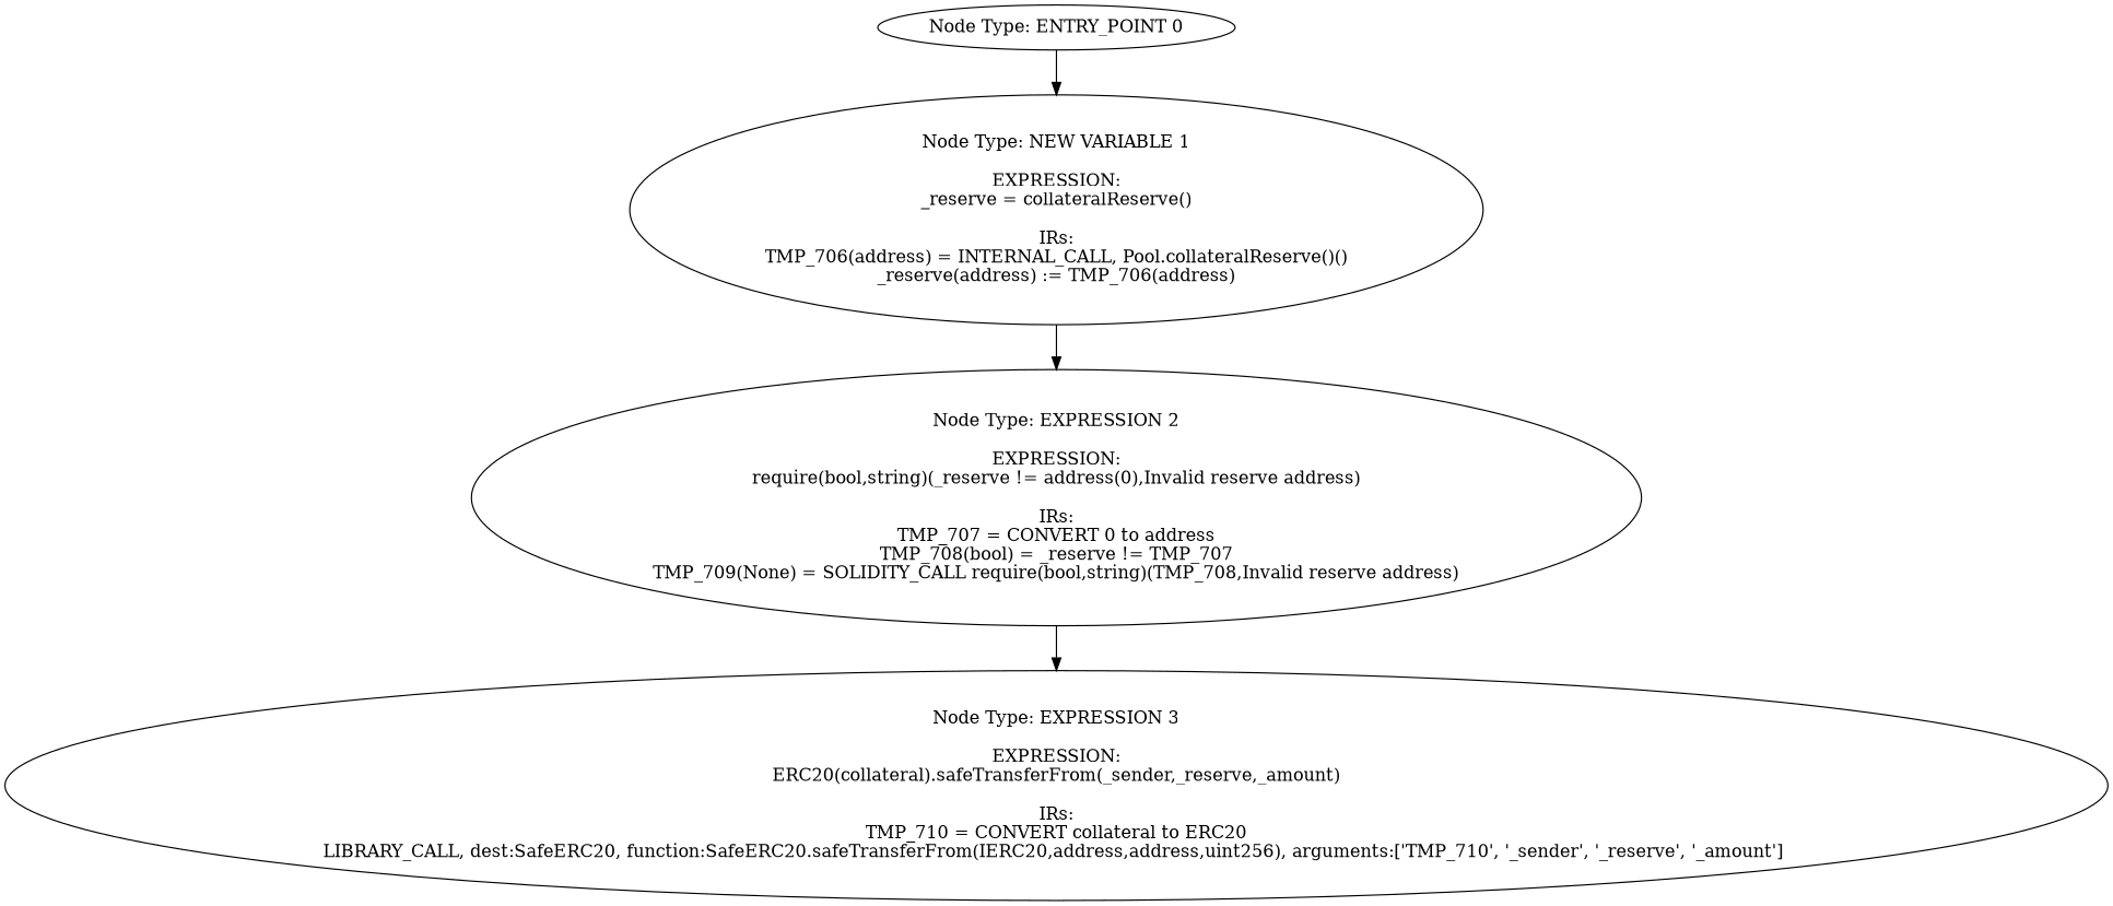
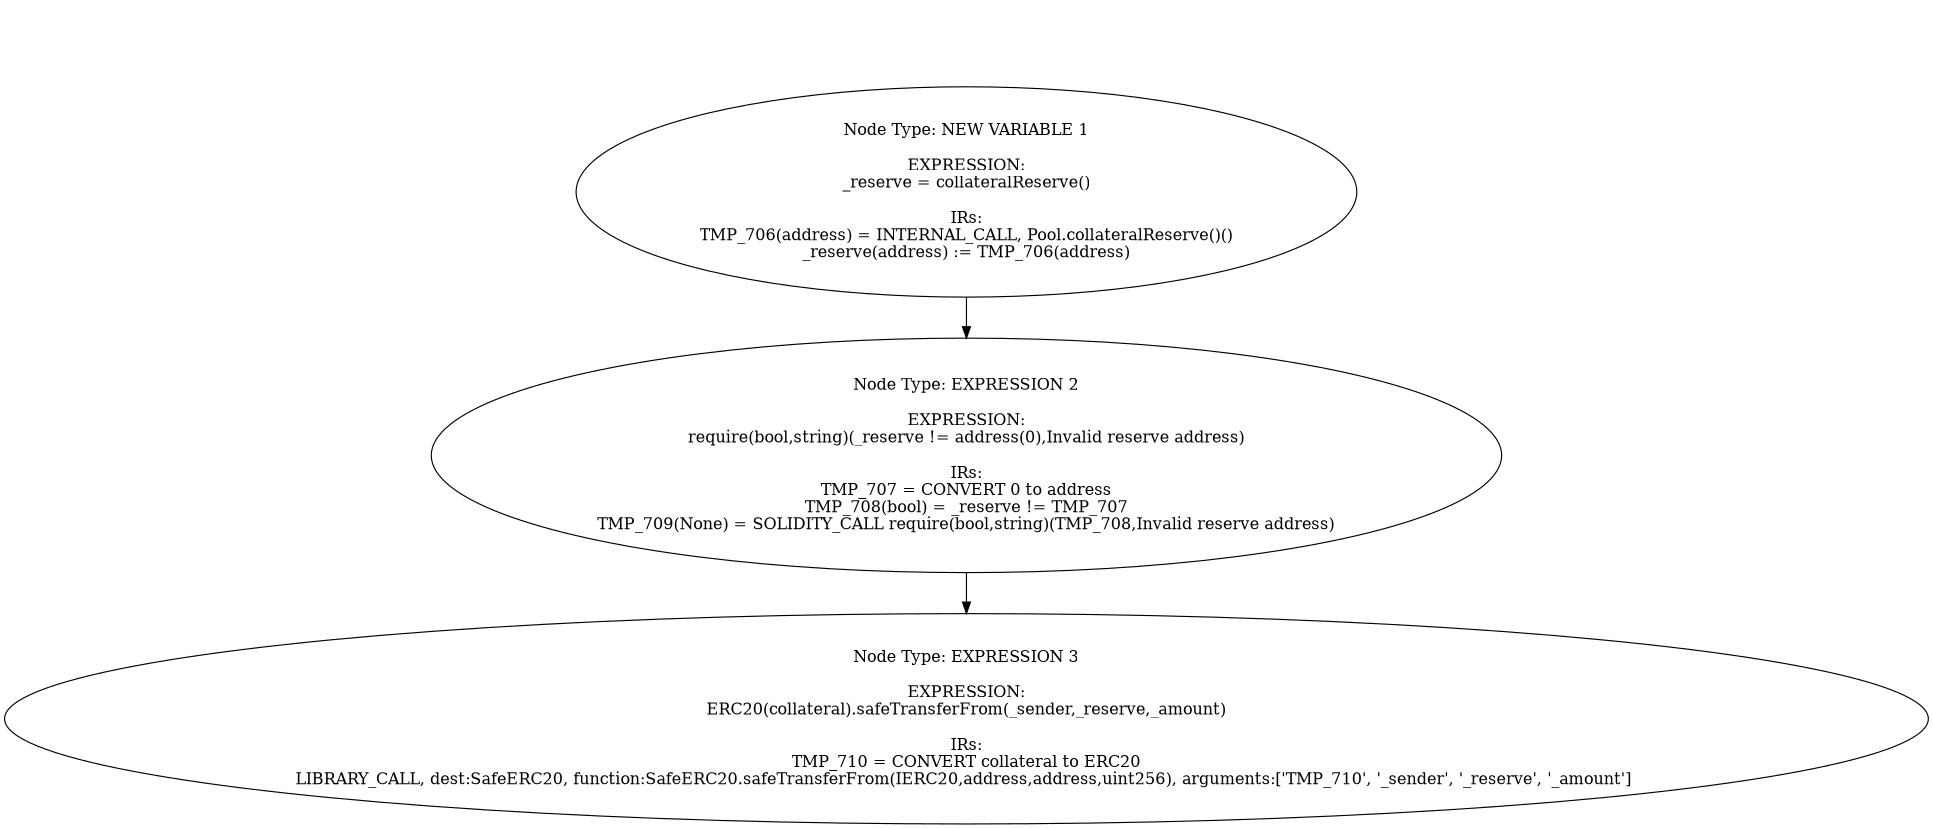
  digraph {
-   n1 [label="Node Type: ENTRY_POINT 0\n"]
    n2 [label="Node Type: NEW VARIABLE 1\n\nEXPRESSION:\n_reserve = collateralReserve()\n\nIRs:\nTMP_706(address) = INTERNAL_CALL, Pool.collateralReserve()()\n_reserve(address) := TMP_706(address)"]
    n3 [label="Node Type: EXPRESSION 2\n\nEXPRESSION:\nrequire(bool,string)(_reserve != address(0),Invalid reserve address)\n\nIRs:\nTMP_707 = CONVERT 0 to address\nTMP_708(bool) = _reserve != TMP_707\nTMP_709(None) = SOLIDITY_CALL require(bool,string)(TMP_708,Invalid reserve address)"]
    n4 [label="Node Type: EXPRESSION 3\n\nEXPRESSION:\nERC20(collateral).safeTransferFrom(_sender,_reserve,_amount)\n\nIRs:\nTMP_710 = CONVERT collateral to ERC20\nLIBRARY_CALL, dest:SafeERC20, function:SafeERC20.safeTransferFrom(IERC20,address,address,uint256), arguments:['TMP_710', '_sender', '_reserve', '_amount'] "]
-   n1 -> n2
    n2 -> n3
    n3 -> n4
  }
